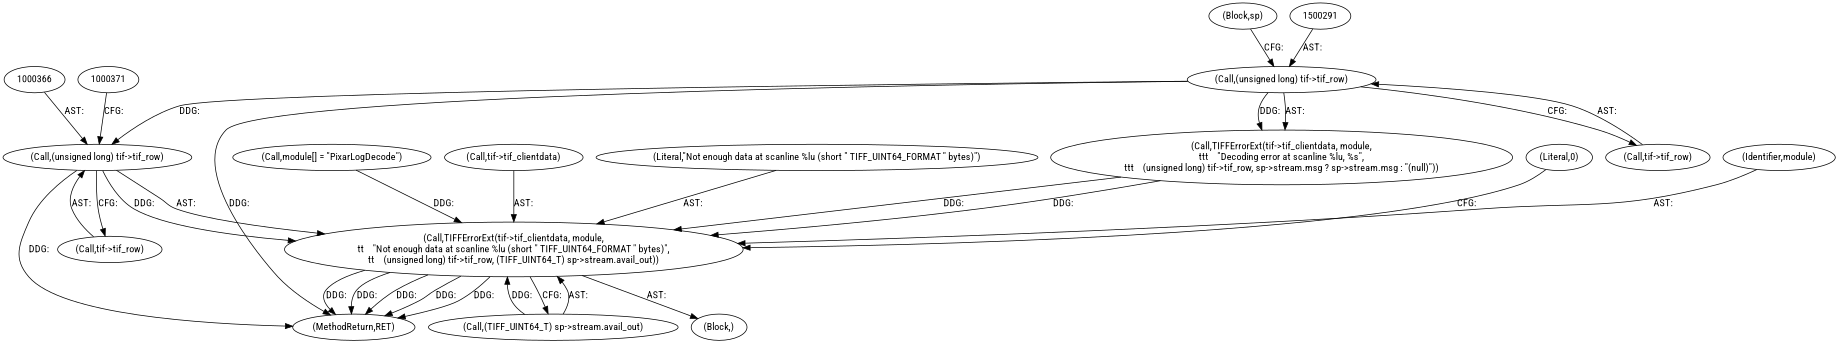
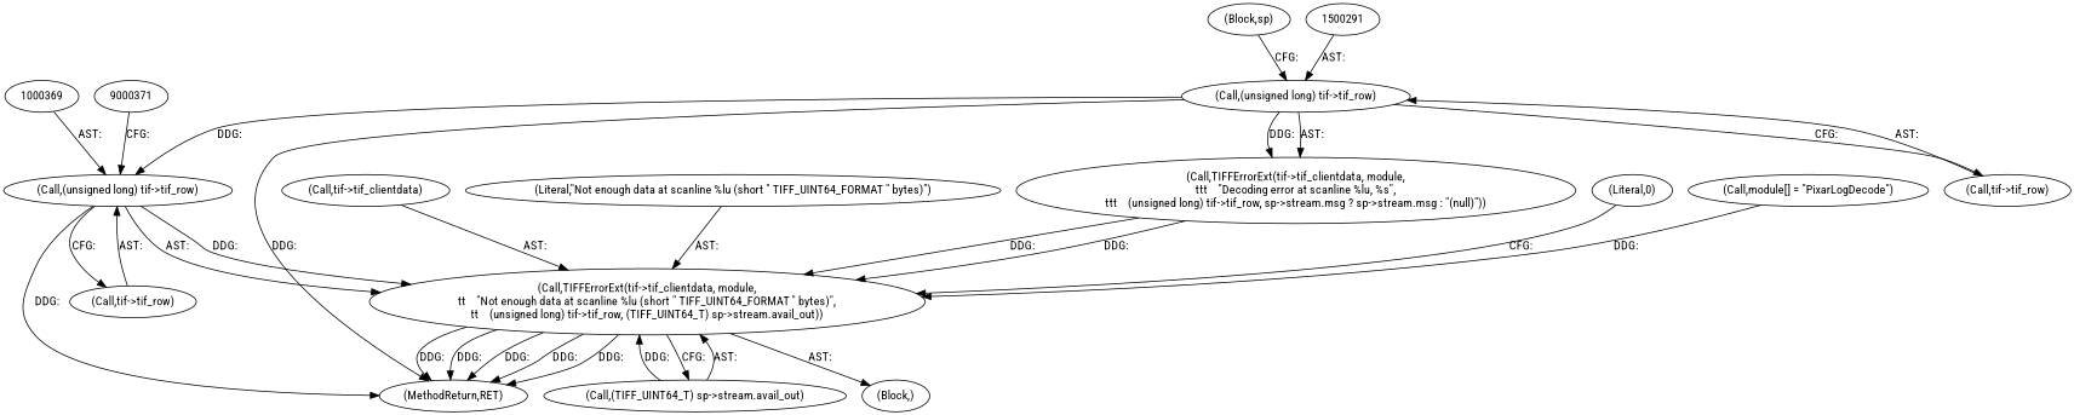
  digraph {
    fontname="Roboto Condensed"
    node [fontname="Roboto Condensed"]
    edge [fontname="Roboto Condensed"]
    n1 [label="(Call,(unsigned long) tif->tif_row)"]
    n2 [label="(Call,TIFFErrorExt(tif->tif_clientdata, module,\n\t\t    \"Not enough data at scanline %lu (short \" TIFF_UINT64_FORMAT \" bytes)\",\n\t\t    (unsigned long) tif->tif_row, (TIFF_UINT64_T) sp->stream.avail_out))"]
    n3 [label="(MethodReturn,RET)"]
    n4 [label="(Call,tif->tif_row)"]
    n5 [label="(Call,(TIFF_UINT64_T) sp->stream.avail_out)"]
    n6 [label="(Block,)"]
    n7 [label="(Call,(unsigned long) tif->tif_row)"]
    n8 [label="(Call,tif->tif_row)"]
    n9 [label="(Call,TIFFErrorExt(tif->tif_clientdata, module,\n\t\t\t    \"Decoding error at scanline %lu, %s\",\n\t\t\t    (unsigned long) tif->tif_row, sp->stream.msg ? sp->stream.msg : \"(null)\"))"]
    n10 [label="(Literal,0)"]
-   n11 [label="(Identifier,module)"]
    n12 [label="(Call,module[] = \"PixarLogDecode\")"]
    n13 [label="(Call,tif->tif_clientdata)"]
    n14 [label="(Block,sp)"]
    n15 [label="(Literal,\"Not enough data at scanline %lu (short \" TIFF_UINT64_FORMAT \" bytes)\")"]
-   1000366
-   1000371
+   1000366 [label=1000369]
+   1000371 [label=9000371]
    n18 [label=1500291]
    n1 -> n2 [label="AST: "]
    n1 -> n2 [label="DDG: "]
    n1 -> n3 [label="DDG: "]
    n1 -> n4 [label="CFG: "]
    n2 -> n3 [label="DDG: "]
    n2 -> n3 [label="DDG: "]
    n2 -> n3 [label="DDG: "]
    n2 -> n3 [label="DDG: "]
    n2 -> n3 [label="DDG: "]
    n2 -> n5 [label="CFG: "]
    n2 -> n6 [label="AST: "]
    n4 -> n1 [label="AST: "]
    n5 -> n2 [label="AST: "]
    n5 -> n2 [label="DDG: "]
    n7 -> n1 [label="DDG: "]
    n7 -> n3 [label="DDG: "]
    n7 -> n8 [label="CFG: "]
    n7 -> n9 [label="AST: "]
    n7 -> n9 [label="DDG: "]
    n8 -> n7 [label="AST: "]
    n9 -> n2 [label="DDG: "]
    n9 -> n2 [label="DDG: "]
    n10 -> n2 [label="CFG: "]
-   n11 -> n2 [label="AST: "]
    n12 -> n2 [label="DDG: "]
    n13 -> n2 [label="AST: "]
    n14 -> n7 [label="CFG: "]
    n15 -> n2 [label="AST: "]
    1000366 -> n1 [label="AST: "]
    1000371 -> n1 [label="CFG: "]
    n18 -> n7 [label="AST: "]
  }
